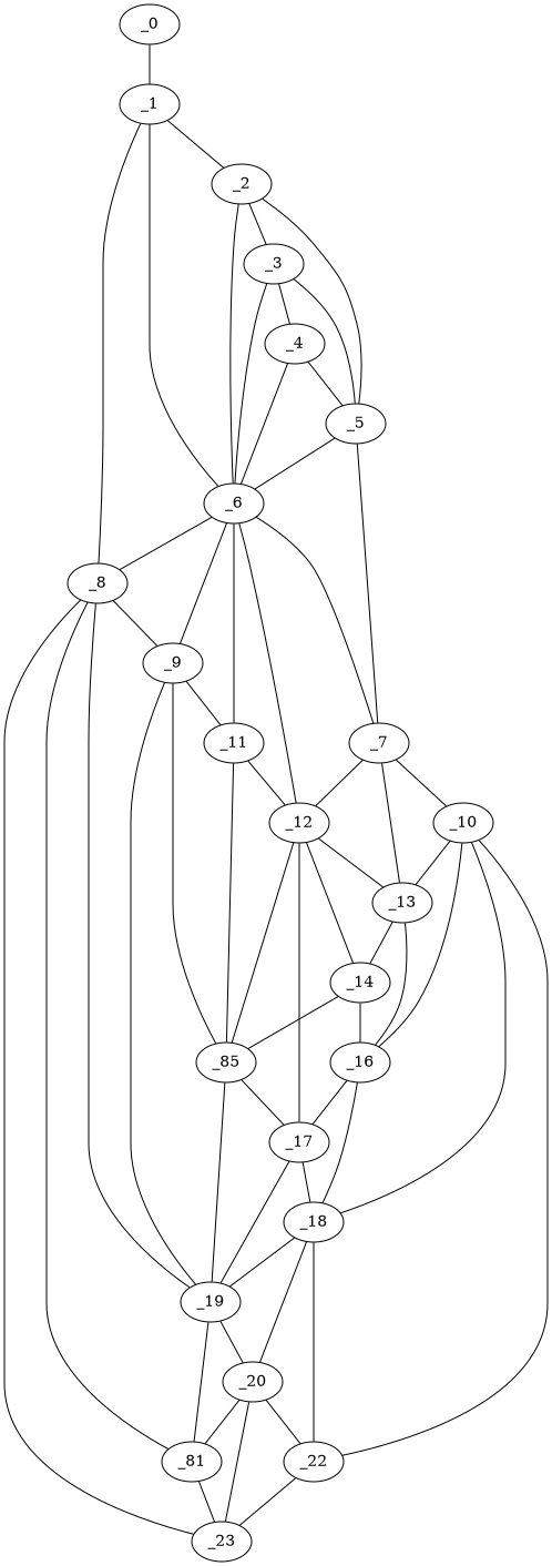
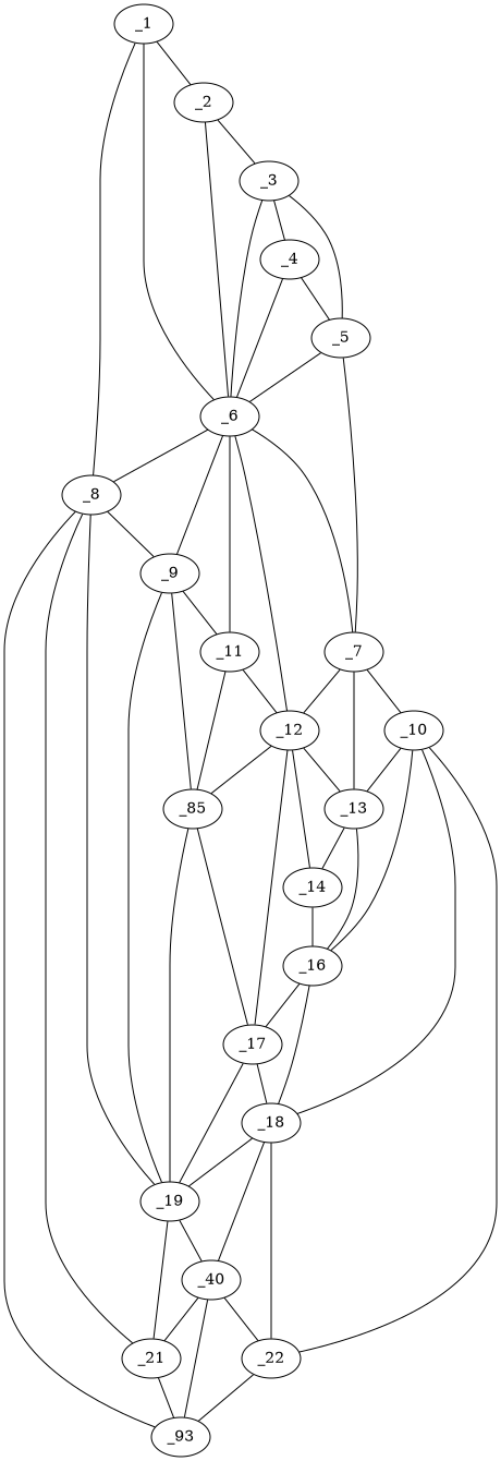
  graph {
    node [x=8 y=63]
    edge [valence=2]
-   _0 [y=81]
    _1 [y=87]
    _2 [x=25]
    _6 [x=57 y=65]
    _8 [x=71 y=89]
    _3 [x=36 y=56]
    _5 [x=48 y=41]
    _7 [x=59 y=34]
    _9 [x=73 y=77]
    _11 [x=74]
    _12 [x=79 y=50]
    _19 [x=106 y=53]
-   _21 [x=113 y=50 label=_81]
-   _23 [x=122 y=44]
+   _21 [x=113 y=50]
+   _23 [x=122 y=44 label=_93]
    _4 [x=45 y=56]
    _10 [x=74 y=31]
    _13 [x=81 y=43]
    n18 [label=_85 x=84 y=58]
    _14 [x=84 y=47]
    _17 [x=95 y=49]
-   _20 [x=109 y=40]
+   _20 [x=109 y=40 label=_40]
    _16 [x=93 y=42]
    _18 [x=101 y=38]
    _22 [x=120 y=37]
-   _0 -- _1 [valence=1]
    _1 -- _2
    _1 -- _6 [valence=1]
    _1 -- _8 [valence=1]
    _2 -- _6
    _2 -- _3 [valence=1]
-   _2 -- _5 [valence=1]
    _6 -- _8 [valence=1]
    _6 -- _7
    _6 -- _9
    _6 -- _11
    _6 -- _12 [valence=1]
    _8 -- _9
    _8 -- _19
    _8 -- _21 [valence=1]
    _8 -- _23 [valence=1]
    _3 -- _6
    _3 -- _5 [valence=1]
    _3 -- _4
    _5 -- _6
    _5 -- _7 [valence=1]
    _7 -- _12
    _7 -- _10 [valence=1]
    _7 -- _13
    _9 -- _11
    _9 -- _19 [valence=1]
    _9 -- n18
    _11 -- _12
    _11 -- n18
    _12 -- _13 [valence=1]
    _12 -- n18
    _12 -- _14
    _12 -- _17 [valence=1]
    _19 -- _21
    _19 -- _20
    _21 -- _23 [valence=1]
    _4 -- _6 [valence=1]
    _4 -- _5
    _10 -- _13 [valence=1]
    _10 -- _16
    _10 -- _18
    _10 -- _22 [valence=1]
    _13 -- _14
    _13 -- _16 [valence=1]
    n18 -- _19
    n18 -- _17
-   _14 -- n18
    _14 -- _16
    _17 -- _19
    _17 -- _18
    _20 -- _21
    _20 -- _23
    _20 -- _22 [valence=1]
    _16 -- _17
    _16 -- _18
    _18 -- _19
    _18 -- _20
    _18 -- _22
    _22 -- _23 [valence=1]
  }
